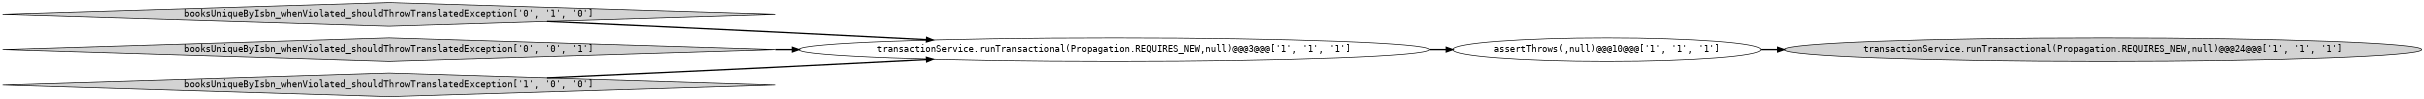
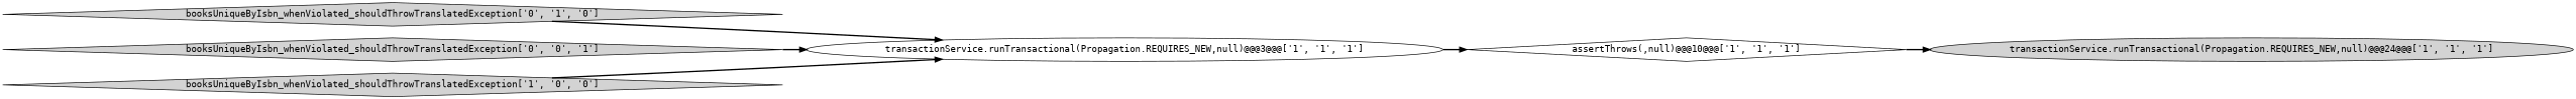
  digraph {
    rankdir=LR
    fontname="DejaVu Sans Mono"
    node [fillcolor=lightgray shape=ellipse style=filled fontname="DejaVu Sans Mono"]
    edge [style=bold fontname="DejaVu Sans Mono"]
    n1 [fillcolor=white label="transactionService.runTransactional(Propagation.REQUIRES_NEW,null)@@@3@@@['1', '1', '1']"]
-   n2 [fillcolor=white label="assertThrows(,null)@@@10@@@['1', '1', '1']"]
+   n2 [fillcolor=white label="assertThrows(,null)@@@10@@@['1', '1', '1']" shape=diamond]
    n3 [label="booksUniqueByIsbn_whenViolated_shouldThrowTranslatedException['0', '1', '0']" shape=diamond]
    n4 [label="transactionService.runTransactional(Propagation.REQUIRES_NEW,null)@@@24@@@['1', '1', '1']"]
    n5 [label="booksUniqueByIsbn_whenViolated_shouldThrowTranslatedException['0', '0', '1']" shape=diamond]
    n6 [label="booksUniqueByIsbn_whenViolated_shouldThrowTranslatedException['1', '0', '0']" shape=diamond]
    n1 -> n2
    n2 -> n4
    n3 -> n1
    n5 -> n1
    n6 -> n1
  }
